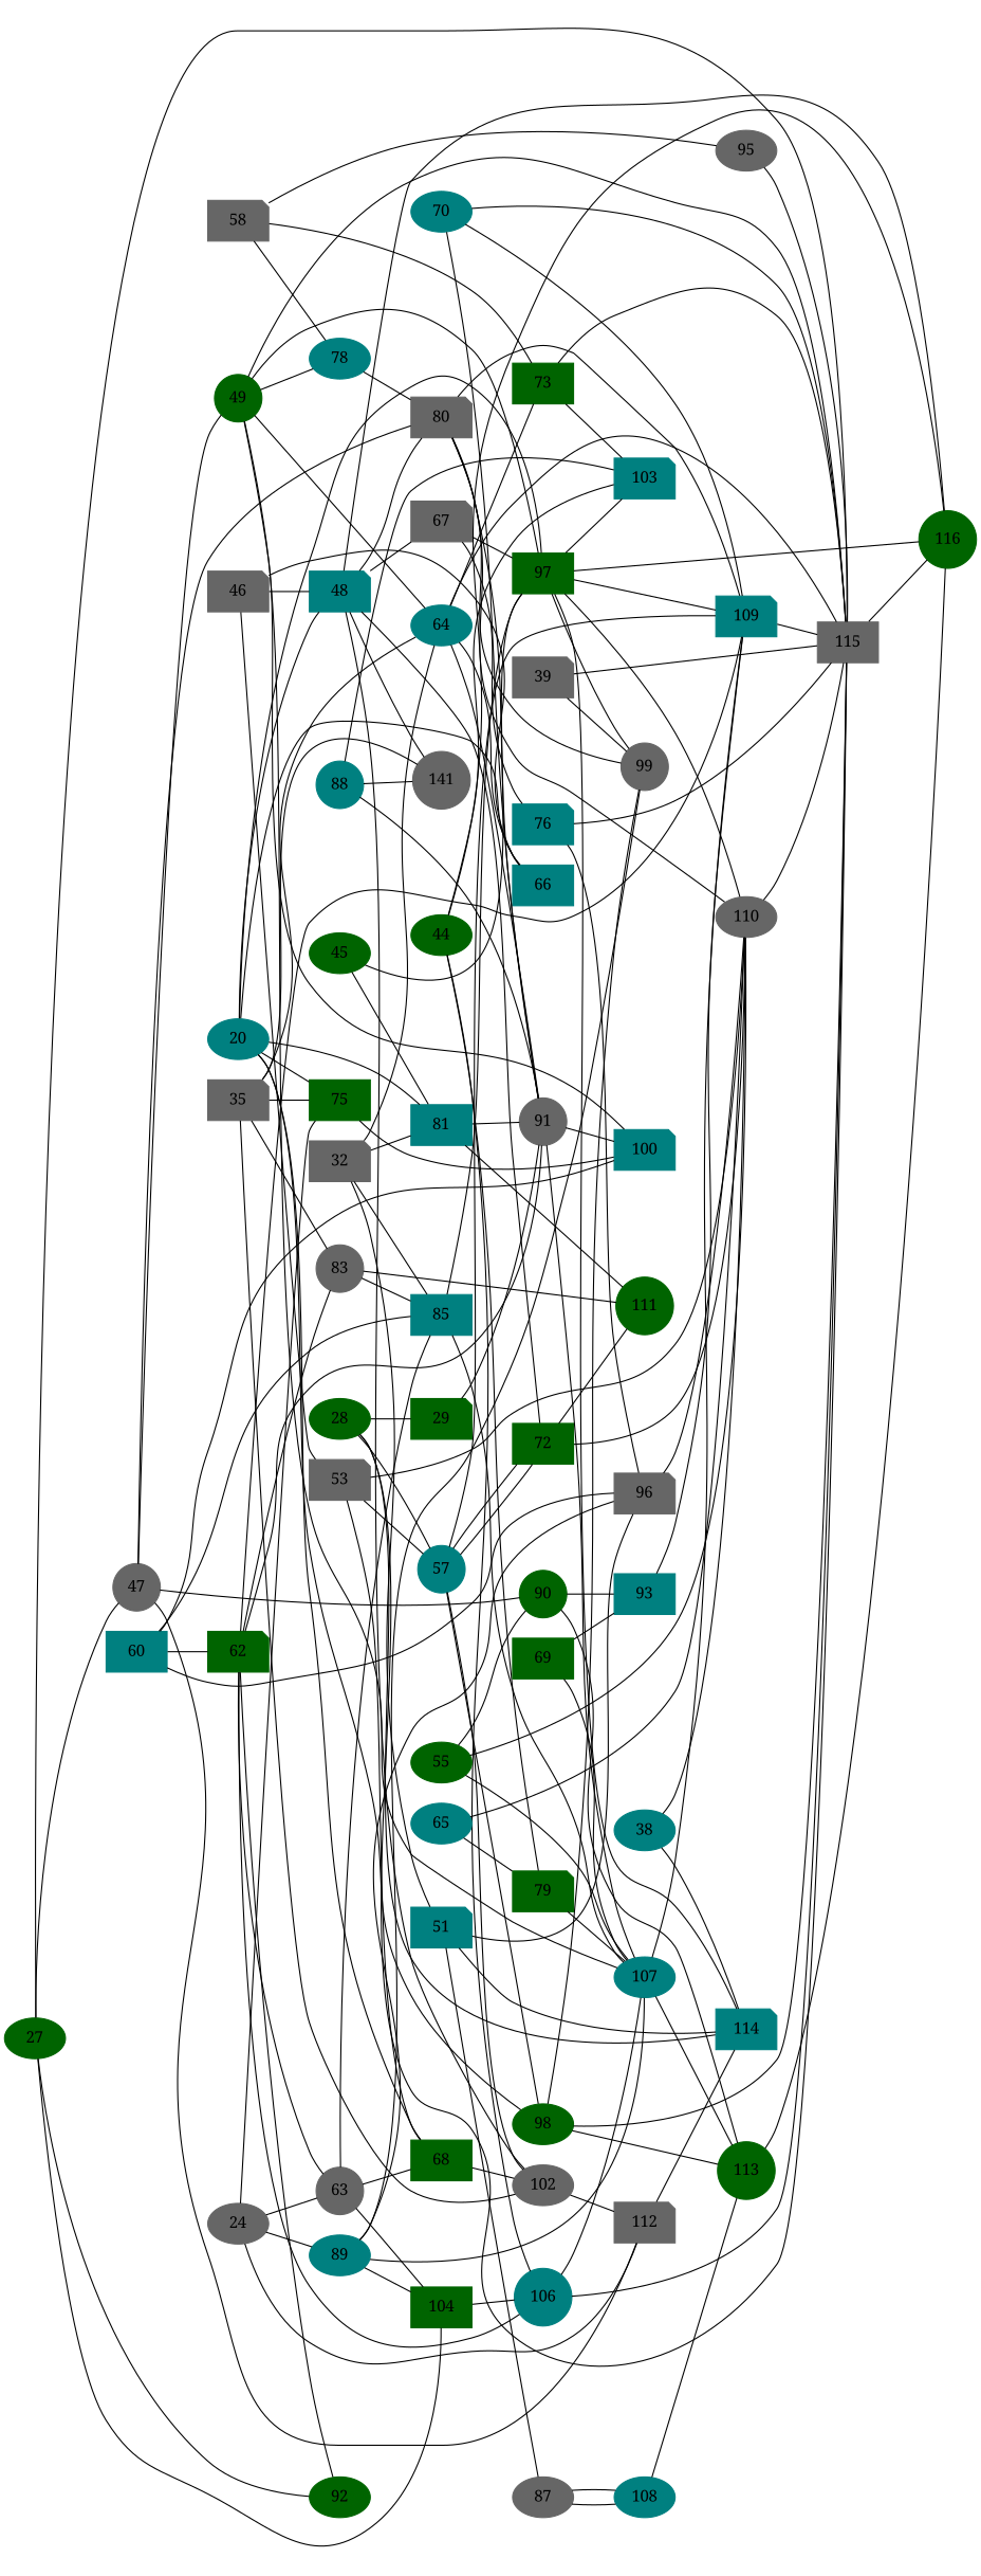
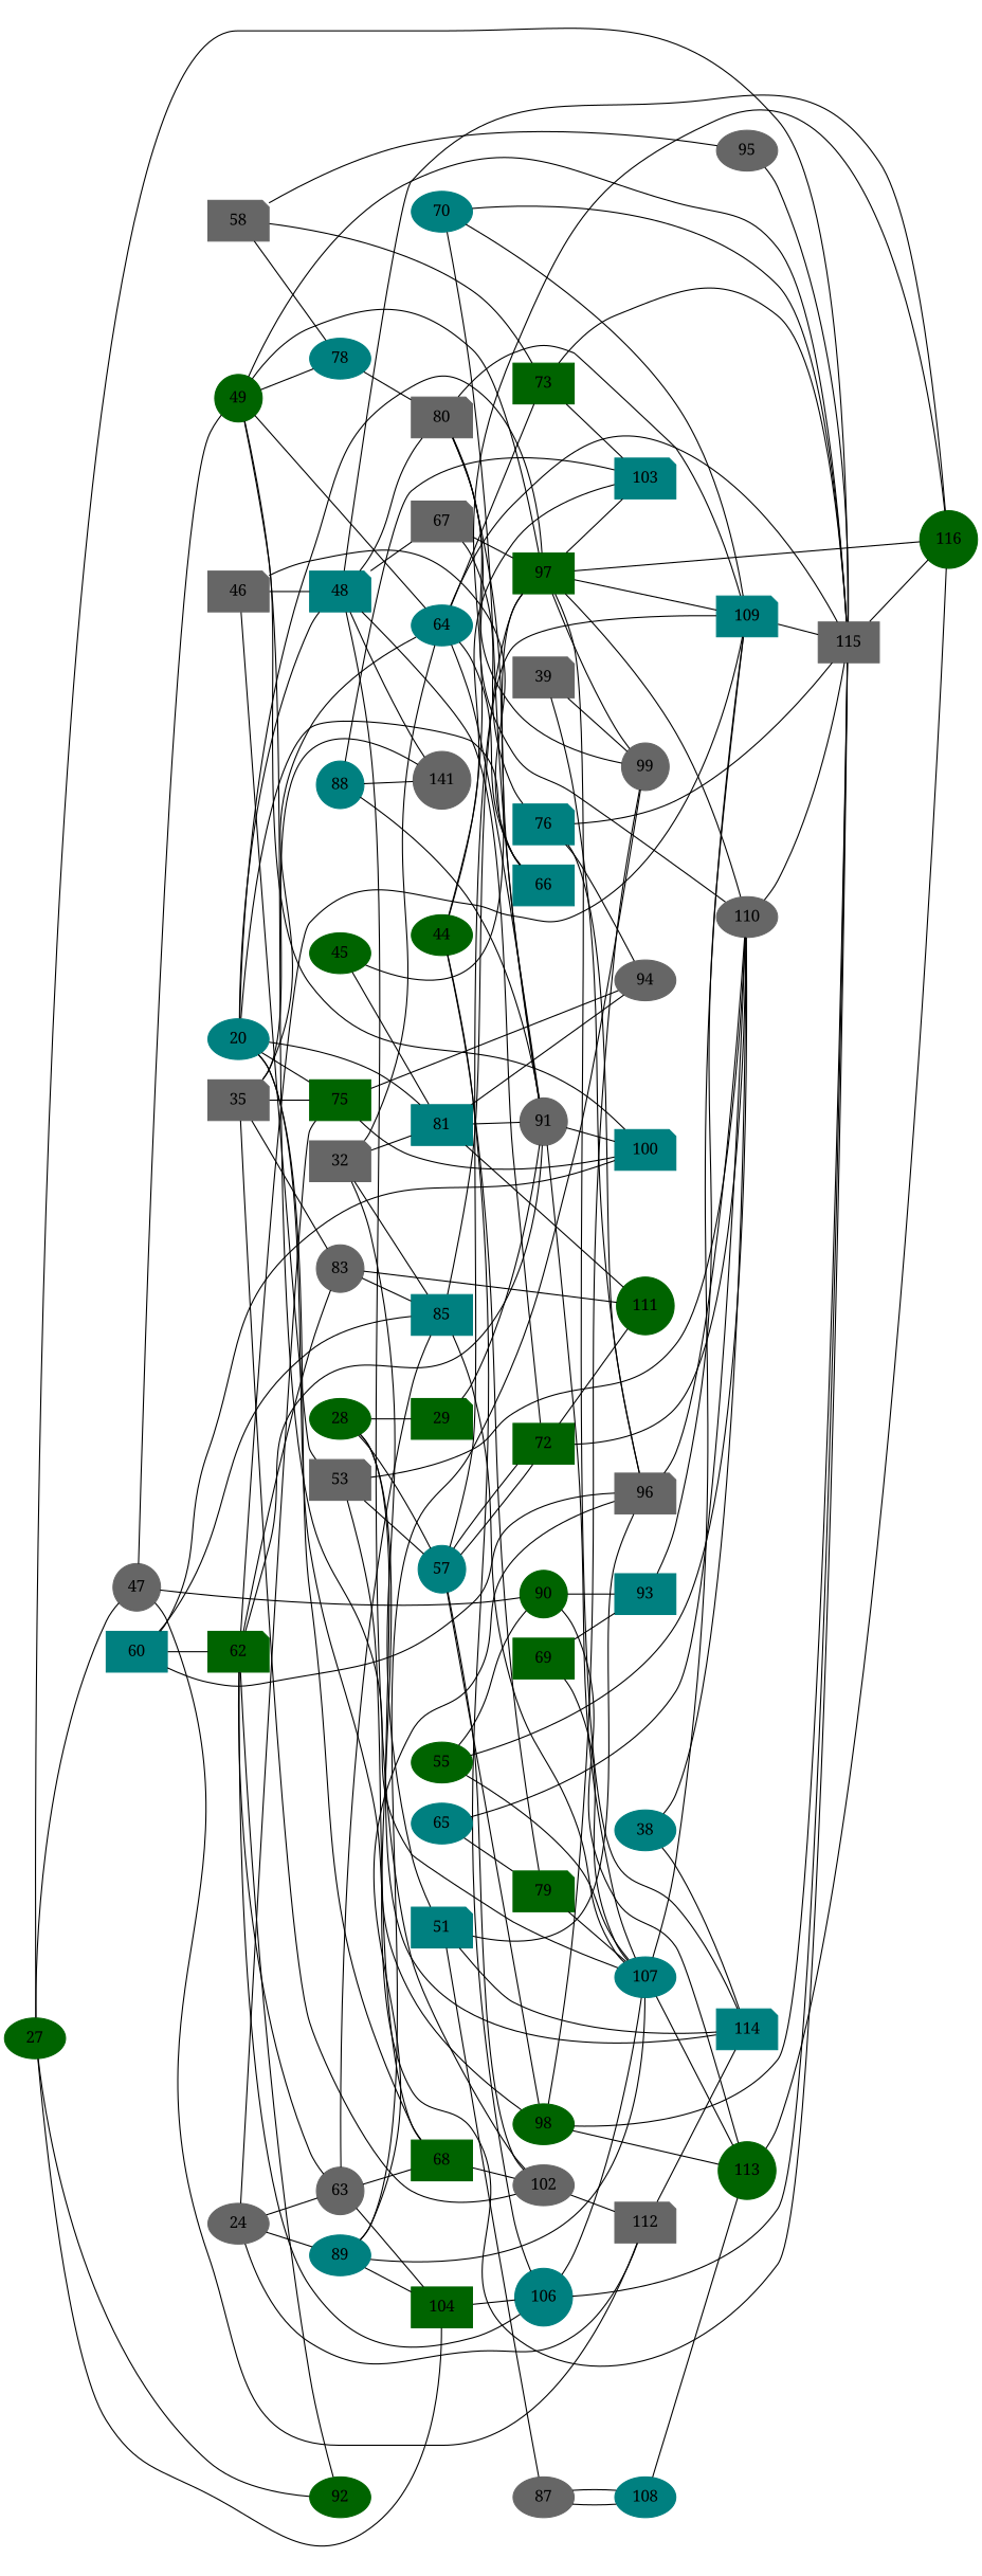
  graph {
    fontname="Noto Serif"
    rankdir=LR
    node [color=teal fontname="Noto Serif" shape=ellipse style=filled]
    edge [fontname="Noto Serif"]
    20 [super="+8"]
    48 [shape=note super="+7+10"]
    66 [shape=box]
    68 [color=darkgreen shape=box]
    75 [color=darkgreen shape=box super="+15"]
    81 [shape=box super="+25"]
    97 [color=darkgreen shape=box super="+16+54"]
    98 [color=darkgreen super="+74"]
    n9 [color=gray40 label=141 shape=circle]
    102 [color=gray40 super="+21"]
    116 [color=darkgreen shape=circle]
    80 [color=gray40 shape=note super="+59"]
    67 [color=gray40 shape=note super="+37"]
    72 [color=darkgreen shape=box]
    100 [shape=note super="+50"]
+   94 [color=gray40]
    91 [color=gray40 shape=circle super="+52+77"]
    111 [color=darkgreen shape=circle]
    114 [shape=note]
    110 [color=gray40 super="+14+86+19"]
    99 [color=gray40 shape=circle]
    103 [shape=note]
    109 [shape=note super="+26+105"]
    115 [color=gray40 shape=box super="+43+56"]
    113 [color=darkgreen shape=circle]
    24 [color=gray40]
    63 [color=gray40 shape=circle]
    89
    112 [color=gray40 shape=note]
    104 [color=darkgreen shape=box]
    85 [shape=box super="+82+84"]
    107 [super="+61"]
    96 [color=gray40 shape=note super="+3"]
    27 [color=darkgreen]
    47 [color=gray40 shape=circle]
    92 [color=darkgreen]
    49 [color=darkgreen shape=circle super="+33"]
    90 [color=darkgreen shape=circle super="+71"]
    106 [shape=circle]
    28 [color=darkgreen]
    29 [color=darkgreen shape=note]
    57 [shape=circle super="+42"]
    32 [color=gray40 shape=note]
    51 [shape=note]
    64 [super="+30+40"]
    87 [color=gray40]
    73 [color=darkgreen shape=box super="+36"]
    35 [color=gray40 shape=note]
    83 [color=gray40 shape=circle super="+6"]
    38
    39 [color=gray40 shape=note]
    44 [color=darkgreen super="+12"]
    79 [color=darkgreen shape=note]
    45 [color=darkgreen]
    46 [color=gray40 shape=note super="+2"]
    53 [color=gray40 shape=note]
    78
    93 [shape=box]
    76 [shape=note]
    108
    55 [color=darkgreen]
    58 [color=gray40 shape=note]
    95 [color=gray40]
    60 [shape=box super="+17"]
    62 [color=darkgreen shape=note super="+22+23+34"]
    65
    69 [color=darkgreen shape=box]
    70
    88 [shape=circle]
    20 -- 48
    20 -- 66
    20 -- 68
    20 -- 75 [weight=2]
    20 -- 81
    20 -- 97
    20 -- 98
    48 -- n9
    48 -- 102
    48 -- 116
    48 -- 80
    48 -- 67
    48 -- 72
    68 -- 102
    75 -- 100
+   75 -- 94
+   81 -- 94
    81 -- 91
    81 -- 111
    97 -- 116
    97 -- 114
    97 -- 110
    97 -- 99
    97 -- 103
    97 -- 109 [weight=2]
    98 -- 99 [weight=2]
    98 -- 115
    98 -- 113
    102 -- 112
    80 -- 91
    80 -- 110 [weight=3]
    80 -- 99
    80 -- 109 [weight=3]
    67 -- 97 [weight=2]
    67 -- 76
    72 -- 111
    72 -- 110
    91 -- 100
    91 -- 107
    110 -- 115 [weight=3]
    109 -- 115
    115 -- 116
    113 -- 116
    24 -- 75
    24 -- 63
    24 -- 89
    24 -- 112
    63 -- 68
    63 -- 104
    63 -- 85
    89 -- 99
    89 -- 104
    89 -- 107
    89 -- 96
    112 -- 114
    104 -- 106
    85 -- 97
    85 -- 107 [weight=2]
    107 -- 109
    107 -- 113
    96 -- 110
    27 -- 115
    27 -- 104
    27 -- 47
    27 -- 92
-   47 -- 80
    47 -- 112
    47 -- 49
    47 -- 90 [weight=2]
    49 -- 97
    49 -- 100 [weight=2]
    49 -- 115
    49 -- 107
    49 -- 64
    49 -- 78
    90 -- 113
    90 -- 93
    106 -- 115
    106 -- 107
    28 -- 114
    28 -- 115
    28 -- 29
    28 -- 57
    29 -- 91
    57 -- 98
    57 -- 102 [weight=2]
    57 -- 72
    57 -- 72
    57 -- 109
    32 -- 81
    32 -- 85
    32 -- 51
    32 -- 64
    51 -- 114
    51 -- 96
    51 -- 87
    64 -- 66
    64 -- 91
    64 -- 115
    64 -- 73
    87 -- 108
    87 -- 108
    73 -- 103
    73 -- 115
    35 -- 75 [weight=2]
    35 -- n9
    35 -- 102
    35 -- 64 [weight=2]
    35 -- 83
    83 -- 111
    83 -- 85
    38 -- 114
    38 -- 110
    39 -- 99
-   39 -- 115
+   39 -- 96
    44 -- 116
    44 -- 103
    44 -- 106 [weight=2]
    44 -- 79
    79 -- 107
    45 -- 81
    45 -- 97
    46 -- 48
    46 -- 66
    46 -- 53
    53 -- 68
    53 -- 110
    53 -- 57
    78 -- 80 [weight=2]
    93 -- 109
+   76 -- 94
    76 -- 115
    76 -- 96
    108 -- 113
    55 -- 110
    55 -- 107
    55 -- 90
    58 -- 73
    58 -- 78
    58 -- 95
    95 -- 115
    60 -- 100 [weight=2]
    60 -- 85
    60 -- 96
    60 -- 62
    62 -- 91 [weight=3]
    62 -- 109 [weight=3]
    62 -- 63
    62 -- 92
    62 -- 106
    62 -- 83
    65 -- 110
    65 -- 79
    69 -- 107
    69 -- 93
    70 -- 91
    70 -- 109
    70 -- 115
    88 -- n9
    88 -- 91
    88 -- 103
  }
